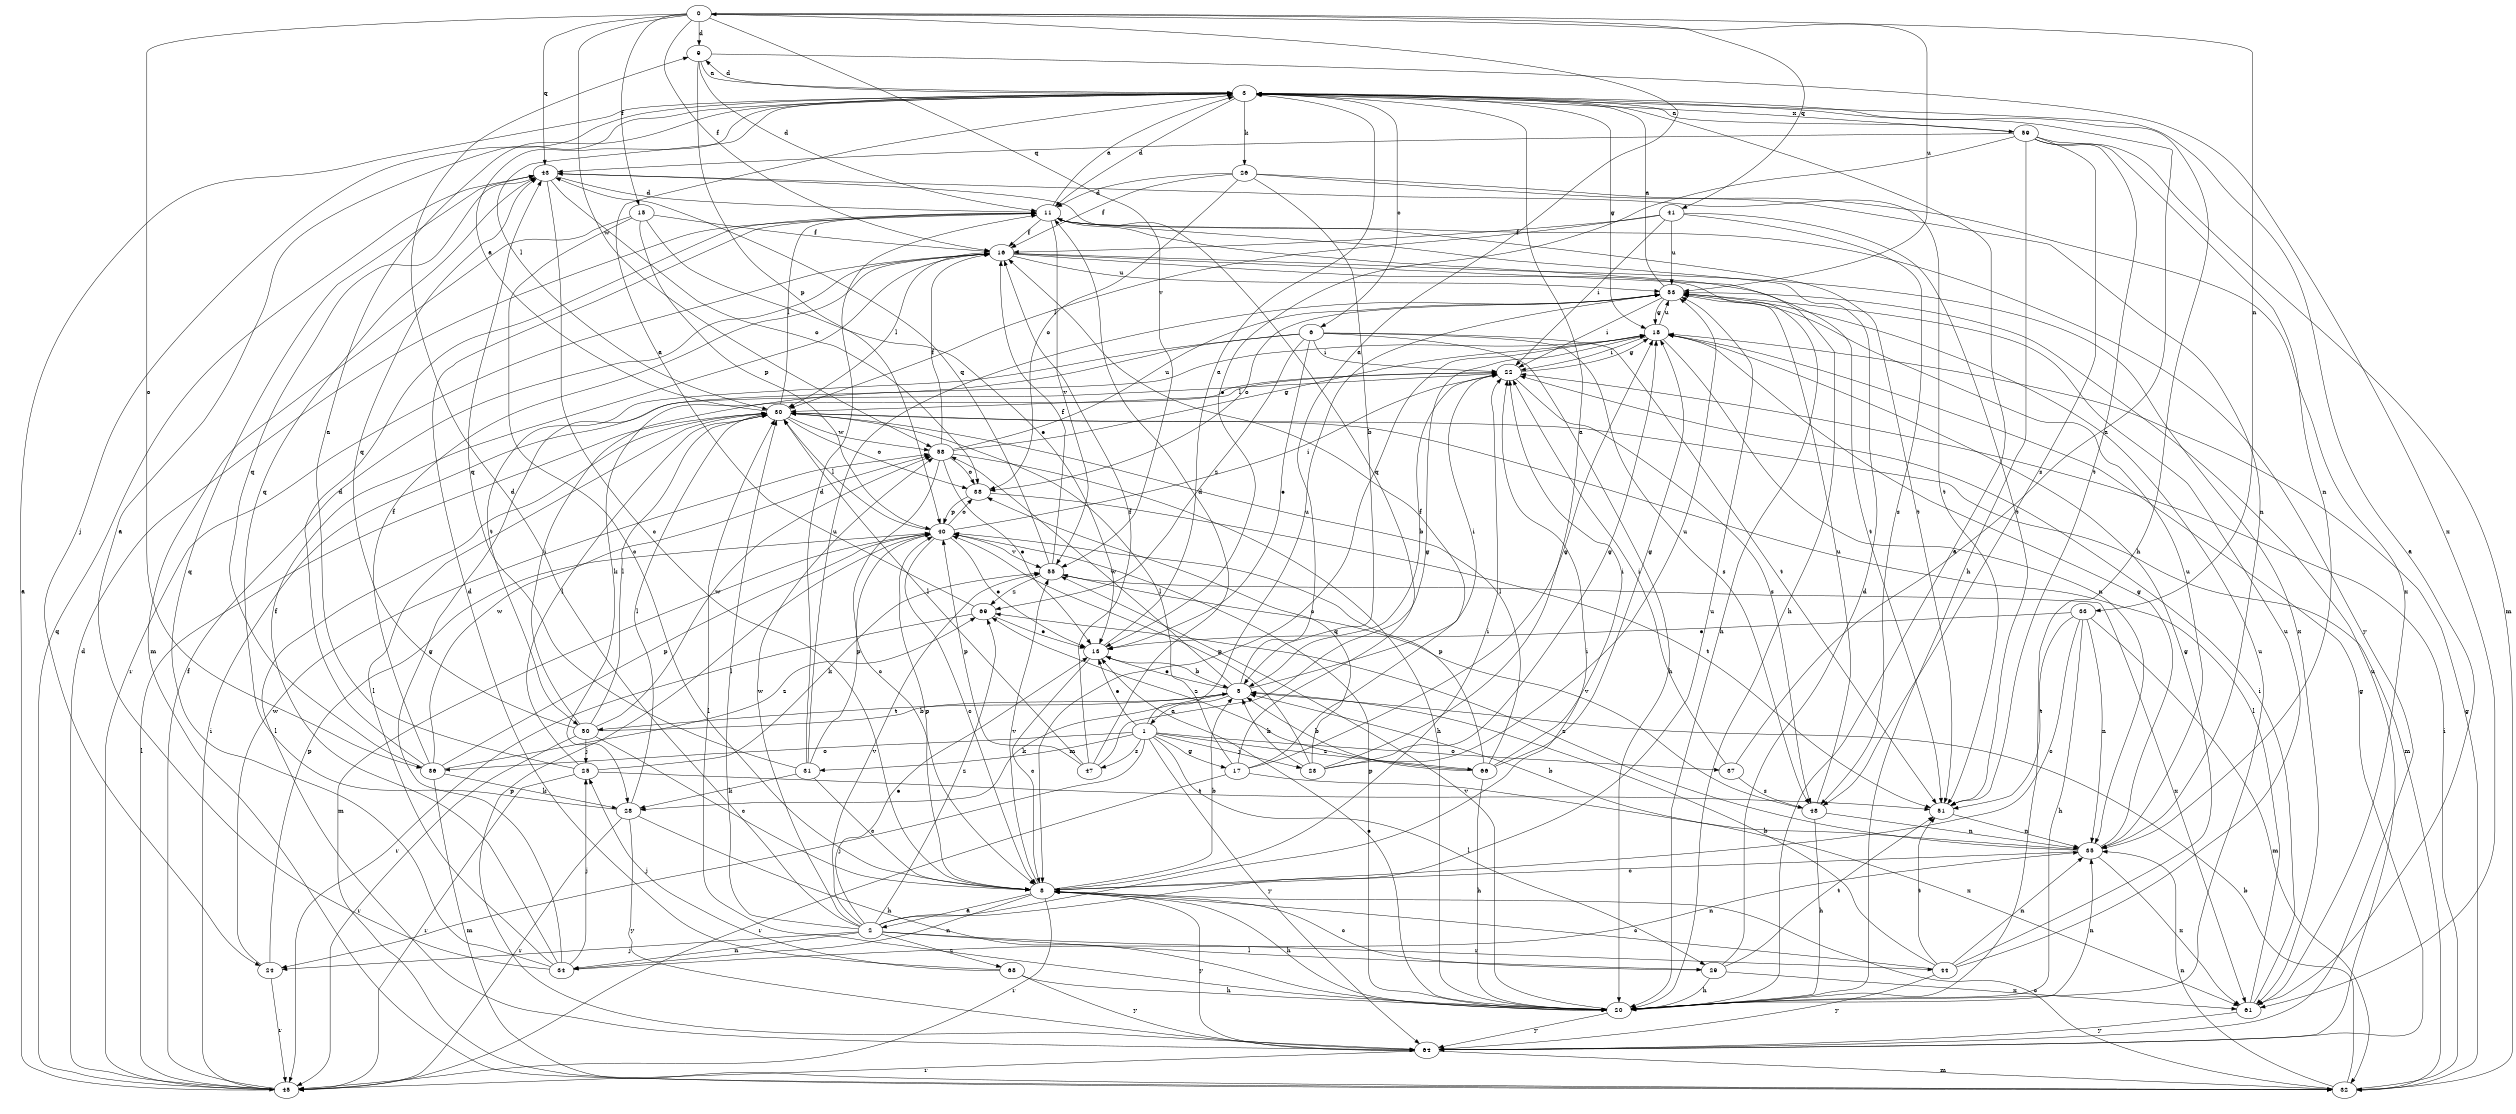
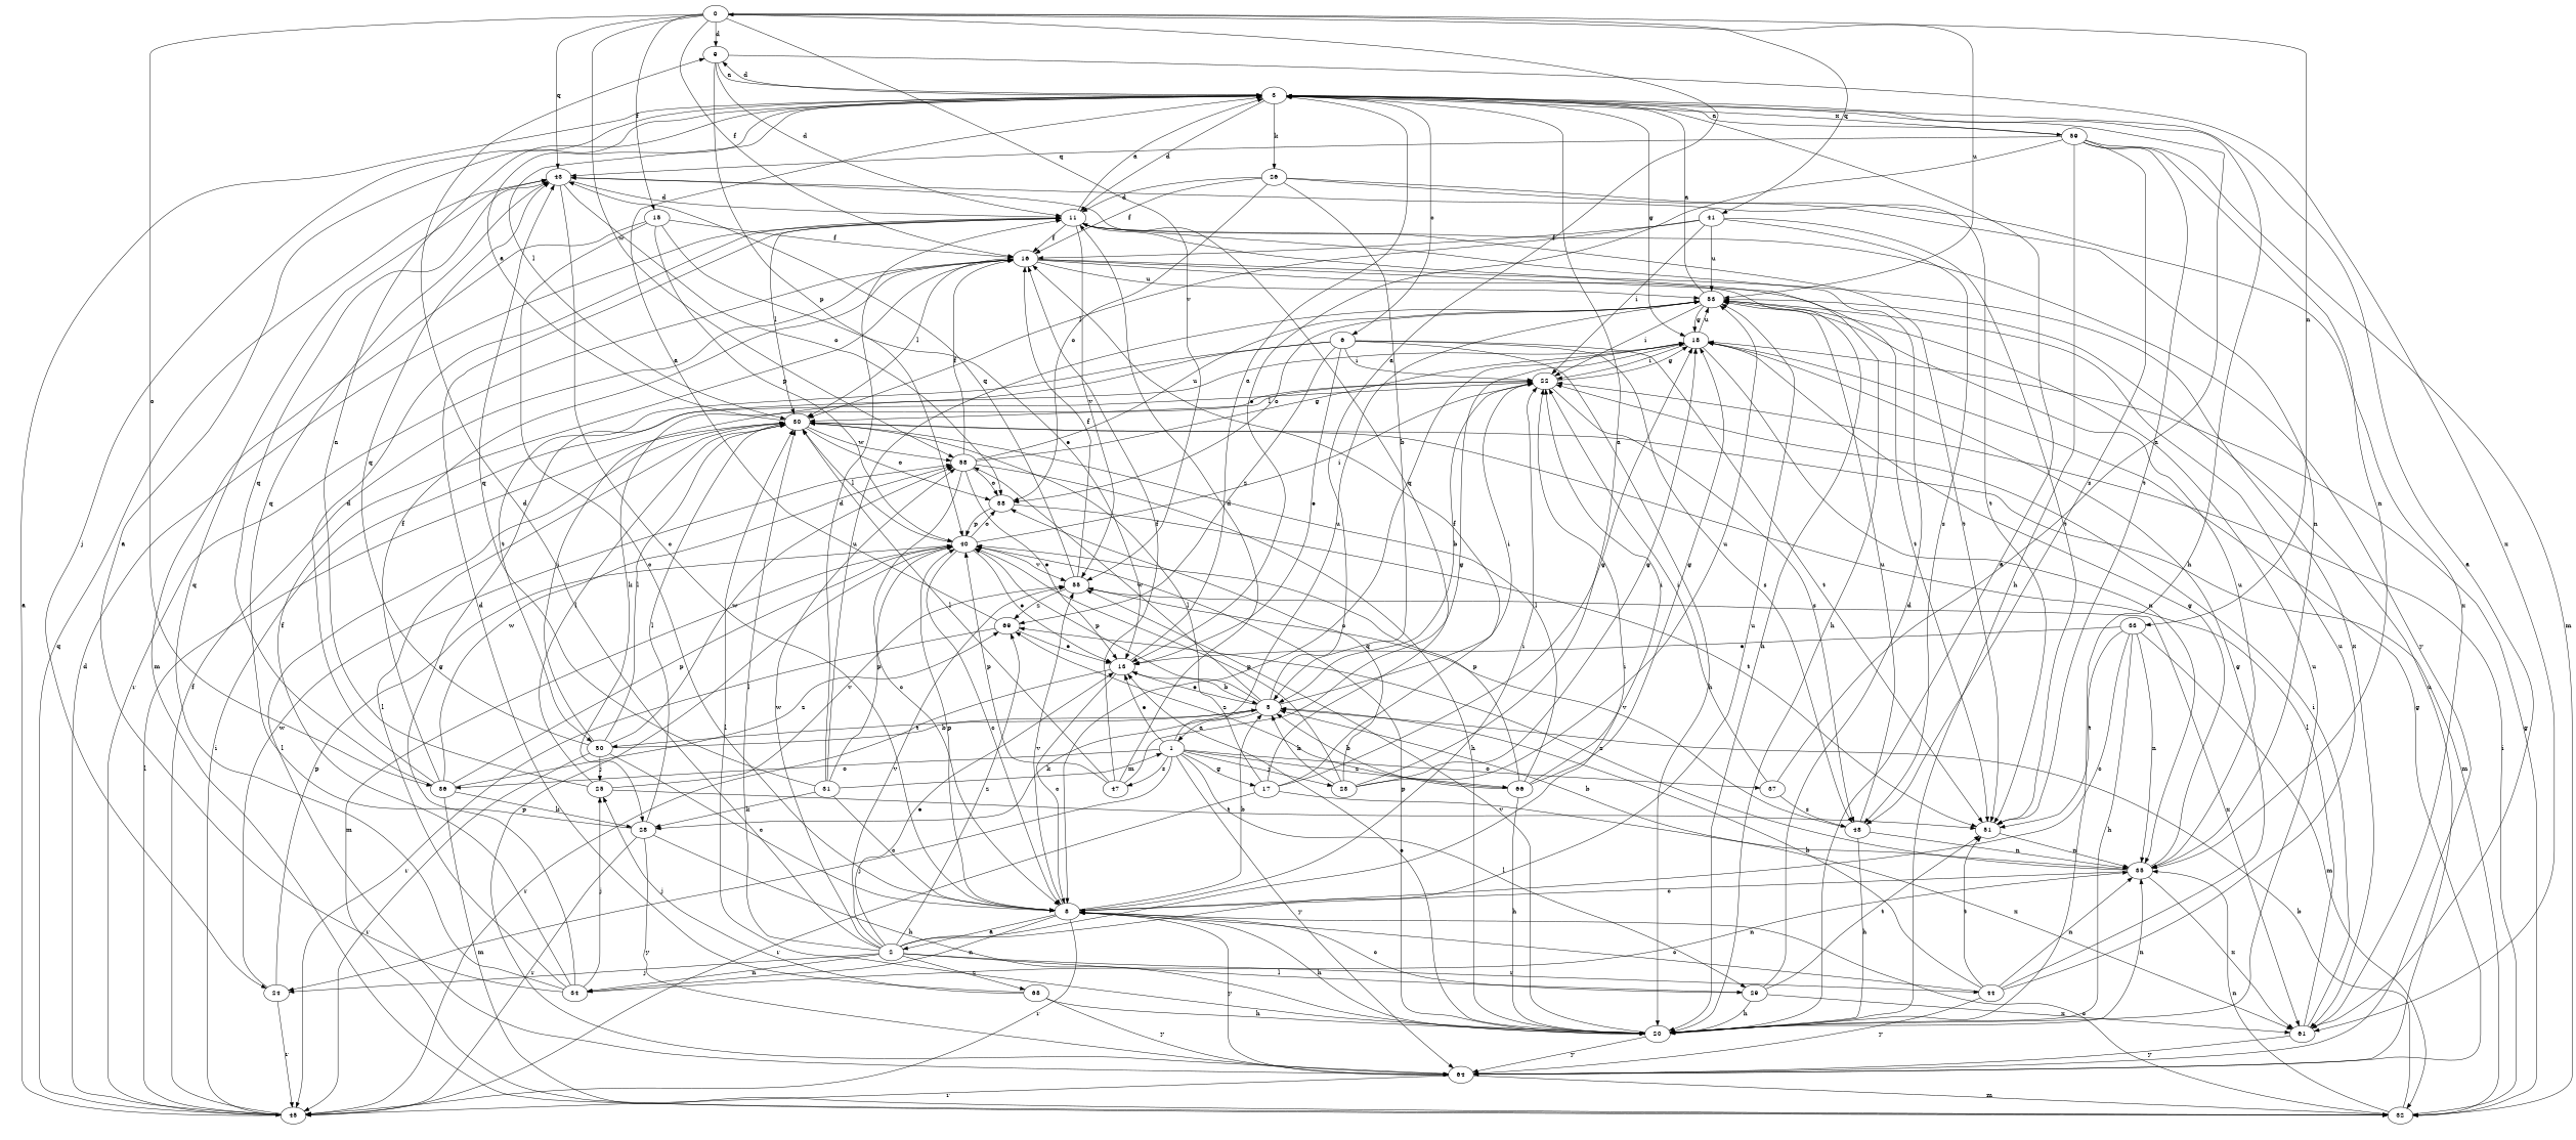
  strict digraph {
    0
    9
    15
    16
    33
    36
    41
    43
    53
    55
    58
    3
    11
    40
    61
    13
    32
    8
    30
    20
    51
    45
    35
    69
    28
    22
    48
    38
    18
    1
    17
    23
    24
    29
    31
    37
    47
    64
    66
    5
    2
    34
    44
    68
    25
    6
    26
    59
    50
    0 -> 9 [label=d]
    0 -> 15 [label=f]
    0 -> 16 [label=f]
    0 -> 33 [label=n]
    0 -> 36 [label=o]
    0 -> 41 [label=q]
    0 -> 43 [label=q]
    0 -> 53 [label=u]
    0 -> 55 [label=v]
    0 -> 58 [label=w]
    9 -> 3 [label=a]
    9 -> 11 [label=d]
    9 -> 40 [label=p]
    9 -> 61 [label=x]
    15 -> 16 [label=f]
    15 -> 40 [label=p]
    15 -> 13 [label=e]
    15 -> 32 [label=m]
    15 -> 8 [label=c]
    16 -> 53 [label=u]
    16 -> 61 [label=x]
    16 -> 30 [label=l]
    16 -> 20 [label=h]
    16 -> 51 [label=t]
    16 -> 45 [label=r]
    33 -> 13 [label=e]
    33 -> 32 [label=m]
    33 -> 8 [label=c]
    33 -> 20 [label=h]
    33 -> 51 [label=t]
    33 -> 35 [label=n]
    36 -> 16 [label=f]
    36 -> 43 [label=q]
    36 -> 58 [label=w]
    36 -> 11 [label=d]
    36 -> 40 [label=p]
    36 -> 32 [label=m]
    36 -> 69 [label=z]
    36 -> 28 [label=k]
    41 -> 16 [label=f]
    41 -> 53 [label=u]
    41 -> 30 [label=l]
    41 -> 51 [label=t]
    41 -> 22 [label=i]
    41 -> 48 [label=s]
    43 -> 11 [label=d]
    43 -> 8 [label=c]
    43 -> 51 [label=t]
    43 -> 38 [label=o]
    53 -> 3 [label=a]
    53 -> 22 [label=i]
    53 -> 38 [label=o]
    53 -> 18 [label=g]
    55 -> 16 [label=f]
    55 -> 43 [label=q]
    55 -> 61 [label=x]
    55 -> 69 [label=z]
    58 -> 16 [label=f]
    58 -> 53 [label=u]
    58 -> 13 [label=e]
    58 -> 8 [label=c]
    58 -> 20 [label=h]
    58 -> 38 [label=o]
    58 -> 18 [label=g]
    3 -> 9 [label=d]
    3 -> 11 [label=d]
    3 -> 30 [label=l]
    3 -> 20 [label=h]
    3 -> 18 [label=g]
    3 -> 24 [label=j]
    3 -> 6 [label=c]
    3 -> 26 [label=k]
    3 -> 59 [label=x]
    11 -> 16 [label=f]
    11 -> 55 [label=v]
    11 -> 3 [label=a]
-   30 -> 11 [label=l]
+   11 -> 30 [label=l]
    11 -> 20 [label=h]
    11 -> 51 [label=t]
    11 -> 64 [label=y]
    40 -> 55 [label=v]
    40 -> 13 [label=e]
    40 -> 32 [label=m]
    40 -> 8 [label=c]
    40 -> 30 [label=l]
    40 -> 22 [label=i]
    40 -> 38 [label=o]
    61 -> 3 [label=a]
    61 -> 30 [label=l]
    61 -> 22 [label=i]
    61 -> 64 [label=y]
    13 -> 3 [label=a]
    13 -> 8 [label=c]
    13 -> 5 [label=b]
    32 -> 8 [label=c]
    32 -> 35 [label=n]
    32 -> 22 [label=i]
    32 -> 18 [label=g]
    32 -> 5 [label=b]
    8 -> 55 [label=v]
    8 -> 40 [label=p]
    8 -> 20 [label=h]
    8 -> 45 [label=r]
    8 -> 22 [label=i]
    8 -> 64 [label=y]
    8 -> 5 [label=b]
    8 -> 2 [label=a]
    8 -> 34 [label=n]
    30 -> 58 [label=w]
    30 -> 3 [label=a]
    30 -> 32 [label=m]
    30 -> 38 [label=o]
    20 -> 53 [label=u]
    20 -> 55 [label=v]
    20 -> 3 [label=a]
    20 -> 40 [label=p]
    20 -> 13 [label=e]
    20 -> 30 [label=l]
    20 -> 35 [label=n]
    20 -> 64 [label=y]
    51 -> 35 [label=n]
    45 -> 16 [label=f]
    45 -> 43 [label=q]
    45 -> 3 [label=a]
    45 -> 11 [label=d]
    45 -> 30 [label=l]
    45 -> 22 [label=i]
    35 -> 53 [label=u]
    35 -> 61 [label=x]
    35 -> 8 [label=c]
    35 -> 69 [label=z]
    35 -> 18 [label=g]
    35 -> 5 [label=b]
    69 -> 3 [label=a]
    69 -> 13 [label=e]
    69 -> 45 [label=r]
    28 -> 43 [label=q]
    28 -> 30 [label=l]
    28 -> 20 [label=h]
    28 -> 45 [label=r]
    28 -> 64 [label=y]
    22 -> 30 [label=l]
    22 -> 48 [label=s]
    22 -> 18 [label=g]
    22 -> 5 [label=b]
    48 -> 53 [label=u]
    48 -> 55 [label=v]
    48 -> 20 [label=h]
    48 -> 35 [label=n]
    38 -> 40 [label=p]
    38 -> 51 [label=t]
    18 -> 53 [label=u]
    18 -> 8 [label=c]
    18 -> 35 [label=n]
    18 -> 22 [label=i]
    1 -> 36 [label=o]
    1 -> 53 [label=u]
    1 -> 13 [label=e]
    1 -> 17 [label=g]
    1 -> 23 [label=j]
    1 -> 24 [label=j]
    1 -> 29 [label=l]
-   1 -> 31 [label=m]
+   31 -> 1 [label=m]
    1 -> 37 [label=o]
    1 -> 47 [label=s]
    1 -> 64 [label=y]
    1 -> 66 [label=z]
    17 -> 16 [label=f]
    17 -> 43 [label=q]
    17 -> 61 [label=x]
    17 -> 30 [label=l]
    17 -> 45 [label=r]
    17 -> 18 [label=g]
    23 -> 53 [label=u]
    23 -> 3 [label=a]
    23 -> 40 [label=p]
    23 -> 38 [label=q]
    23 -> 18 [label=g]
    23 -> 5 [label=b]
    24 -> 58 [label=w]
    24 -> 40 [label=p]
    24 -> 45 [label=r]
    29 -> 11 [label=d]
    29 -> 61 [label=x]
    29 -> 8 [label=c]
    29 -> 20 [label=h]
    29 -> 51 [label=t]
    31 -> 43 [label=q]
    31 -> 53 [label=u]
    31 -> 11 [label=d]
    31 -> 40 [label=p]
    31 -> 8 [label=c]
    31 -> 28 [label=k]
    37 -> 3 [label=a]
    37 -> 22 [label=i]
    37 -> 48 [label=s]
    47 -> 16 [label=f]
    47 -> 11 [label=d]
    47 -> 40 [label=p]
    47 -> 30 [label=l]
    47 -> 18 [label=g]
    64 -> 53 [label=u]
    64 -> 40 [label=p]
    64 -> 32 [label=m]
    64 -> 30 [label=l]
    64 -> 45 [label=r]
    64 -> 18 [label=g]
    66 -> 40 [label=p]
    66 -> 30 [label=l]
    66 -> 20 [label=h]
    66 -> 69 [label=z]
    66 -> 22 [label=i]
    66 -> 18 [label=g]
    66 -> 5 [label=b]
    5 -> 0 [label=a]
    5 -> 58 [label=w]
+   5 -> 40 [label=p]
    5 -> 13 [label=e]
    5 -> 28 [label=k]
    5 -> 22 [label=i]
    5 -> 1 [label=a]
    5 -> 50 [label=t]
    2 -> 9 [label=d]
    2 -> 53 [label=u]
    2 -> 55 [label=v]
    2 -> 58 [label=w]
    2 -> 13 [label=e]
    2 -> 30 [label=l]
    2 -> 69 [label=z]
    2 -> 22 [label=i]
    2 -> 24 [label=j]
    2 -> 29 [label=l]
    2 -> 34 [label=n]
    2 -> 44 [label=r]
    2 -> 68 [label=z]
    34 -> 16 [label=f]
    34 -> 43 [label=q]
    34 -> 3 [label=a]
    34 -> 30 [label=l]
    34 -> 35 [label=n]
    34 -> 18 [label=g]
    34 -> 25 [label=j]
    44 -> 53 [label=u]
    44 -> 8 [label=c]
    44 -> 51 [label=t]
    44 -> 35 [label=n]
    44 -> 18 [label=g]
    44 -> 64 [label=y]
    44 -> 5 [label=b]
    68 -> 11 [label=d]
    68 -> 20 [label=h]
    68 -> 64 [label=y]
    68 -> 25 [label=j]
-   25 -> 55 [label=k]
+   25 -> 55 [label=v]
    25 -> 3 [label=a]
    25 -> 30 [label=l]
    25 -> 51 [label=t]
-   25 -> 45 [label=r]
+   13 -> 45 [label=r]
    6 -> 13 [label=e]
    6 -> 20 [label=h]
    6 -> 51 [label=t]
    6 -> 69 [label=z]
    6 -> 28 [label=k]
    6 -> 22 [label=i]
    6 -> 48 [label=s]
    6 -> 50 [label=t]
    26 -> 16 [label=f]
    26 -> 11 [label=d]
    26 -> 61 [label=x]
    26 -> 35 [label=n]
    26 -> 38 [label=o]
    26 -> 5 [label=b]
    59 -> 43 [label=q]
    59 -> 3 [label=a]
    59 -> 13 [label=e]
    59 -> 32 [label=m]
    59 -> 20 [label=h]
    59 -> 51 [label=t]
    59 -> 35 [label=n]
    59 -> 48 [label=s]
    50 -> 43 [label=q]
    50 -> 58 [label=w]
    50 -> 8 [label=c]
    50 -> 30 [label=l]
    50 -> 45 [label=r]
    50 -> 22 [label=i]
    50 -> 5 [label=b]
    50 -> 25 [label=j]
  }
